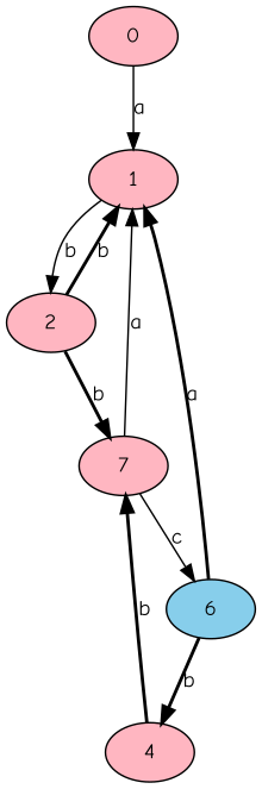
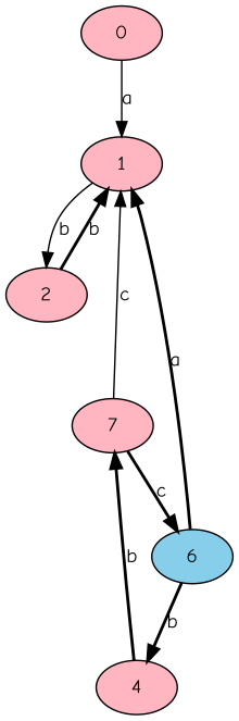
  strict digraph {
    fontname="Comic Neue"
    node [fillcolor=lightpink fontname="Comic Neue" style=filled]
    edge [fontname="Comic Neue" style=bold]
    1
    2
    n3 [label=7]
    6 [fillcolor=skyblue]
    4
    0
    1 -> 2 [label=b style=solid]
    2 -> 1 [label=b]
-   2 -> n3 [label=b]
-   n3 -> 1 [label=a style=solid]
-   n3 -> 6 [label=c style=solid]
+   n3 -> 1 [label=c style=solid]
+   n3 -> 6 [label=c]
    6 -> 1 [label=a]
    6 -> 4 [label=b]
    4 -> n3 [label=b]
    0 -> 1 [label=a style=solid]
  }
